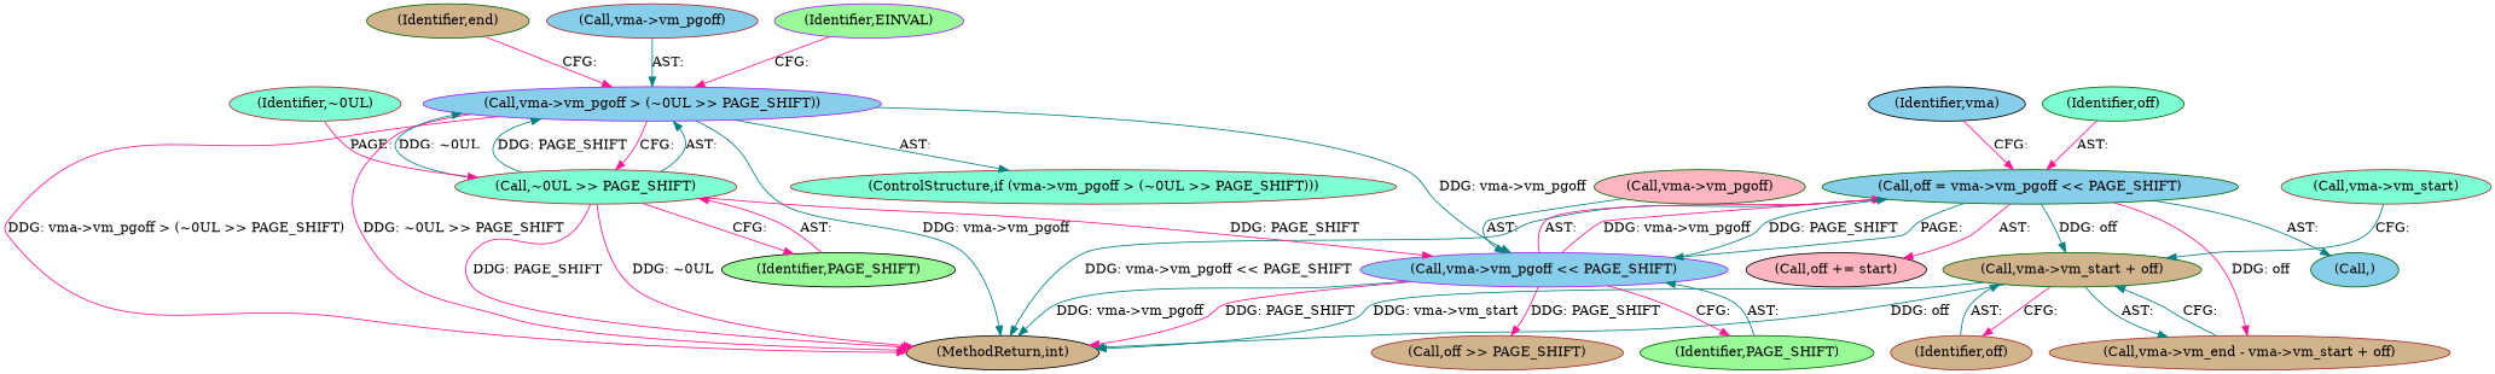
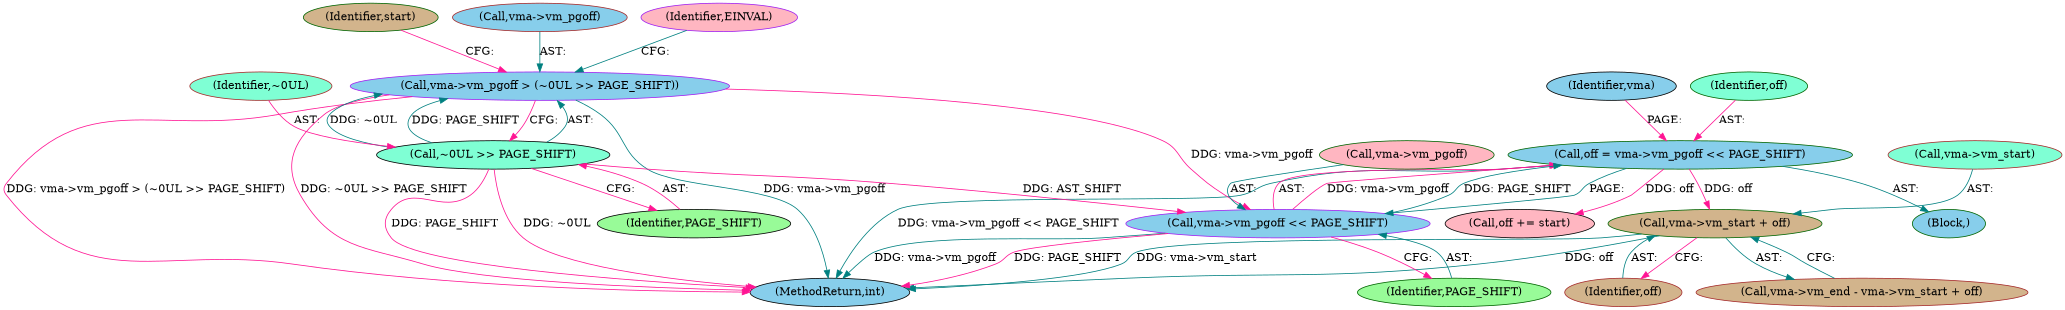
  digraph {
    node [color=darkgreen fillcolor=skyblue style=filled]
    edge [color=teal]
    n1 [fillcolor=tan label="(Call,vma->vm_start + off)"]
-   n2 [color=black fillcolor=tan label="(MethodReturn,int)"]
+   n2 [color=black label="(MethodReturn,int)"]
    n3 [color=brown fillcolor=tan label="(Identifier,off)"]
    n4 [color=brown fillcolor=tan label="(Call,vma->vm_end - vma->vm_start + off)"]
    n5 [label="(Call,off = vma->vm_pgoff << PAGE_SHIFT)"]
    n6 [color=purple label="(Call,vma->vm_pgoff << PAGE_SHIFT)"]
    n7 [color=black fillcolor=lightpink label="(Call,off += start)"]
-   n8 [label="(Call,)"]
-   n9 [color=brown fillcolor=tan label="(Call,off >> PAGE_SHIFT)"]
+   n8 [label="(Block,)"]
    n10 [fillcolor=palegreen label="(Identifier,PAGE_SHIFT)"]
    n11 [color=purple label="(Call,vma->vm_pgoff > (~0UL >> PAGE_SHIFT))"]
-   n12 [color=brown fillcolor=aquamarine label="(Call,~0UL >> PAGE_SHIFT)"]
-   n13 [color=brown fillcolor=aquamarine label="(ControlStructure,if (vma->vm_pgoff > (~0UL >> PAGE_SHIFT)))"]
+   n12 [color=black fillcolor=aquamarine label="(Call,~0UL >> PAGE_SHIFT)"]
    n14 [color=black fillcolor=palegreen label="(Identifier,PAGE_SHIFT)"]
-   n15 [fillcolor=tan label="(Identifier,end)"]
+   n15 [fillcolor=tan label="(Identifier,start)"]
    n16 [color=brown fillcolor=aquamarine label="(Identifier,~0UL)"]
    n17 [color=black label="(Identifier,vma)"]
    n18 [color=brown label="(Call,vma->vm_pgoff)"]
-   n19 [color=purple fillcolor=palegreen label="(Identifier,EINVAL)"]
+   n19 [color=purple fillcolor=lightpink label="(Identifier,EINVAL)"]
    n20 [fillcolor=lightpink label="(Call,vma->vm_pgoff)"]
    n21 [color=brown fillcolor=aquamarine label="(Call,vma->vm_start)"]
    n22 [fillcolor=aquamarine label="(Identifier,off)"]
    n1 -> n2 [label="DDG: vma->vm_start"]
    n1 -> n2 [label="DDG: off"]
    n1 -> n3 [color=deeppink label="CFG: "]
    n1 -> n4 [label="AST: "]
    n3 -> n1 [label="AST: "]
    n4 -> n1 [label="CFG: "]
-   n5 -> n1 [label="DDG: off"]
+   n5 -> n1 [color=deeppink label="DDG: off"]
    n5 -> n2 [label="DDG: vma->vm_pgoff << PAGE_SHIFT"]
-   n5 -> n4 [color=deeppink label="DDG: off"]
    n5 -> n6 [label="PAGE: "]
-   n5 -> n7 [color=deeppink label="AST: "]
+   n5 -> n7 [color=deeppink label="DDG: off"]
    n5 -> n8 [label="AST: "]
    n6 -> n2 [label="DDG: vma->vm_pgoff"]
    n6 -> n2 [color=deeppink label="DDG: PAGE_SHIFT"]
    n6 -> n5 [color=deeppink label="AST: "]
    n6 -> n5 [color=deeppink label="DDG: vma->vm_pgoff"]
    n6 -> n5 [label="DDG: PAGE_SHIFT"]
-   n6 -> n9 [color=deeppink label="DDG: PAGE_SHIFT"]
    n6 -> n10 [color=deeppink label="CFG: "]
    n10 -> n6 [label="AST: "]
    n11 -> n2 [label="DDG: vma->vm_pgoff"]
    n11 -> n2 [color=deeppink label="DDG: vma->vm_pgoff > (~0UL >> PAGE_SHIFT)"]
    n11 -> n2 [color=deeppink label="DDG: ~0UL >> PAGE_SHIFT"]
-   n11 -> n6 [label="DDG: vma->vm_pgoff"]
+   n11 -> n6 [color=deeppink label="DDG: vma->vm_pgoff"]
    n11 -> n12 [color=deeppink label="CFG: "]
-   n11 -> n13 [label="AST: "]
    n12 -> n2 [color=deeppink label="DDG: PAGE_SHIFT"]
    n12 -> n2 [color=deeppink label="DDG: ~0UL"]
-   n12 -> n6 [color=deeppink label="DDG: PAGE_SHIFT"]
+   n12 -> n6 [color=deeppink label="DDG: AST_SHIFT"]
    n12 -> n11 [label="AST: "]
    n12 -> n11 [label="DDG: ~0UL"]
    n12 -> n11 [label="DDG: PAGE_SHIFT"]
    n12 -> n14 [color=deeppink label="CFG: "]
    n14 -> n12 [color=deeppink label="AST: "]
    n15 -> n11 [color=deeppink label="CFG: "]
-   n16 -> n12 [color=deeppink label="PAGE: "]
-   n17 -> n5 [color=deeppink label="CFG: "]
+   n16 -> n12 [color=deeppink label="AST: "]
+   n17 -> n5 [color=deeppink label="PAGE: "]
    n18 -> n11 [label="AST: "]
-   n19 -> n11 [color=deeppink label="CFG: "]
+   n19 -> n11 [label="CFG: "]
    n20 -> n6 [label="AST: "]
-   n21 -> n1 [label="CFG: "]
+   n21 -> n1 [label="AST: "]
    n22 -> n5 [color=deeppink label="AST: "]
  }
